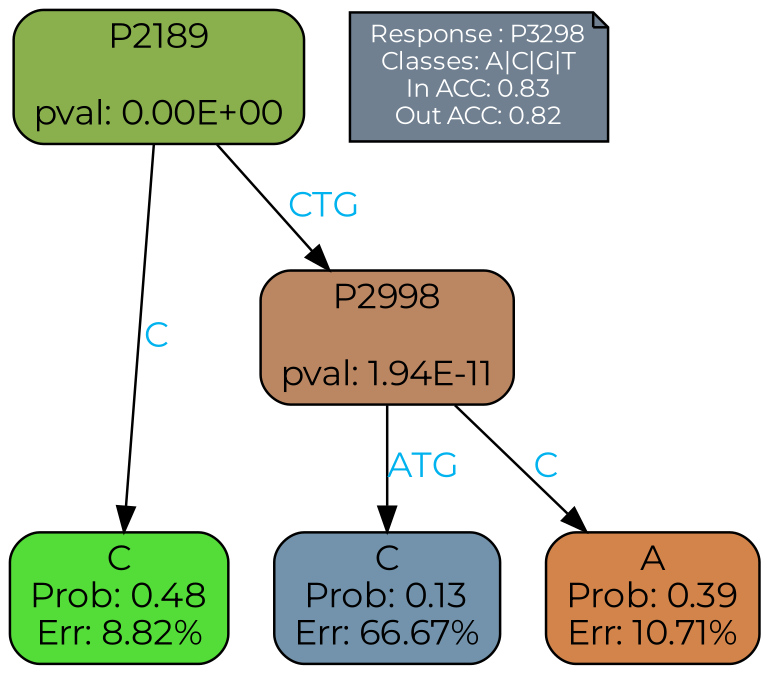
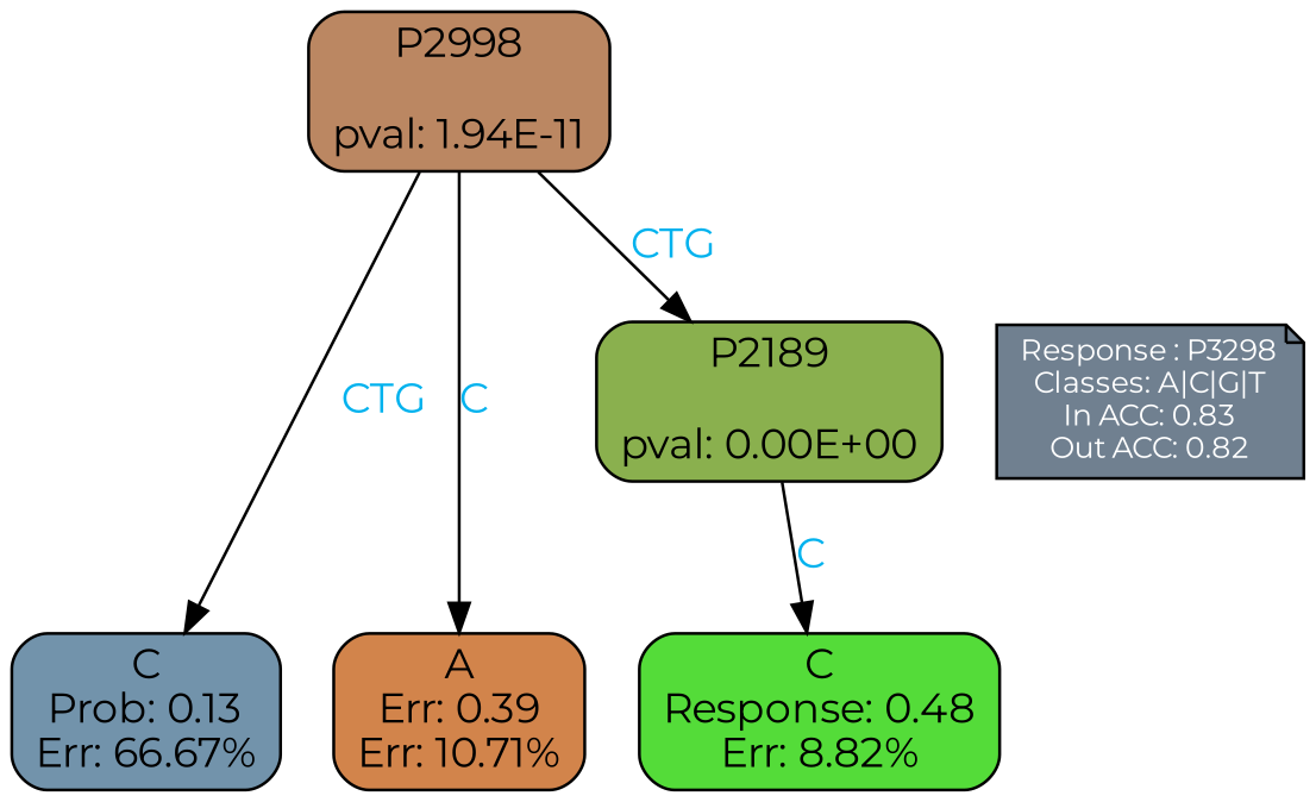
  digraph {
    fontname=Montserrat
    ranksep=equally
    splines=polylines
    node [color=black fontname=Montserrat shape=box style="filled, rounded"]
    edge [fontcolor=deepskyblue2 fontname=Montserrat]
-   n1 [fillcolor="#54dc39" label="C\nProb: 0.48\nErr: 8.82%"]
+   n1 [fillcolor="#54dc39" label="C\nResponse: 0.48\nErr: 8.82%"]
    n2 [fillcolor="#7293ab" label="C\nProb: 0.13\nErr: 66.67%"]
-   n3 [fillcolor="#d2844b" label="A\nProb: 0.39\nErr: 10.71%"]
+   n3 [fillcolor="#d2844b" label="A\nErr: 0.39\nErr: 10.71%"]
    n4 [align=left fillcolor=slategray fontcolor=white fontsize=10 label="Response : P3298\nClasses: A|C|G|T\nIn ACC: 0.83\nOut ACC: 0.82\n" shape=note style=filled]
    n5 [fillcolor="#8ab04e" label="P2189\n\npval: 0.00E+00"]
    n6 [fillcolor="#bb8762" label="P2998\n\npval: 1.94E-11"]
    subgraph sub_1 {
      rank=same
      n1
      n2
      n3
    }
    subgraph sub_2 {
      rank=same
      n4
      n5
    }
    n5 -> n1 [label=C]
-   n5 -> n6 [label=CTG]
-   n6 -> n2 [label=ATG]
+   n6 -> n5 [label=CTG]
+   n6 -> n2 [label=CTG]
    n6 -> n3 [label=C]
  }
